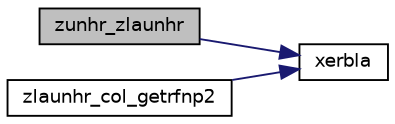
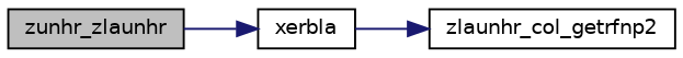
  digraph {
    rankdir=LR
    node [color=black fillcolor=white fontname=Helvetica fontsize=10 shape=record style=filled]
    edge [color=midnightblue fontname=Helvetica fontsize=10 labelfontname=Helvetica labelfontsize=10 style=solid]
    n1 [fillcolor=grey75 fontcolor=black height=0.2 label=zunhr_zlaunhr width=0.4]
    n2 [height=0.2 label=xerbla width=0.4]
    n3 [height=0.2 label=zlaunhr_col_getrfnp2 width=0.4]
    n1 -> n2
-   n3 -> n2
+   n2 -> n3
  }
